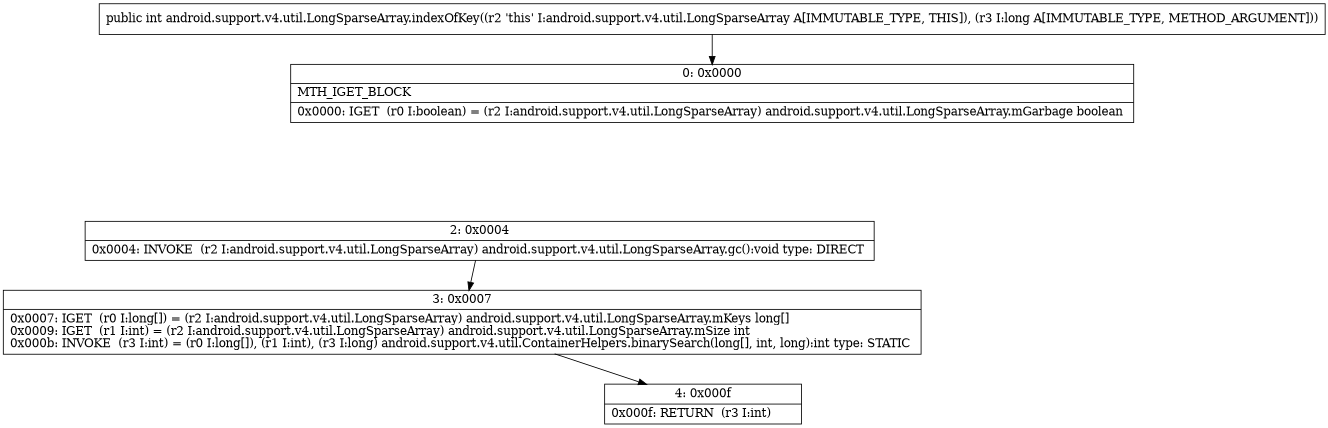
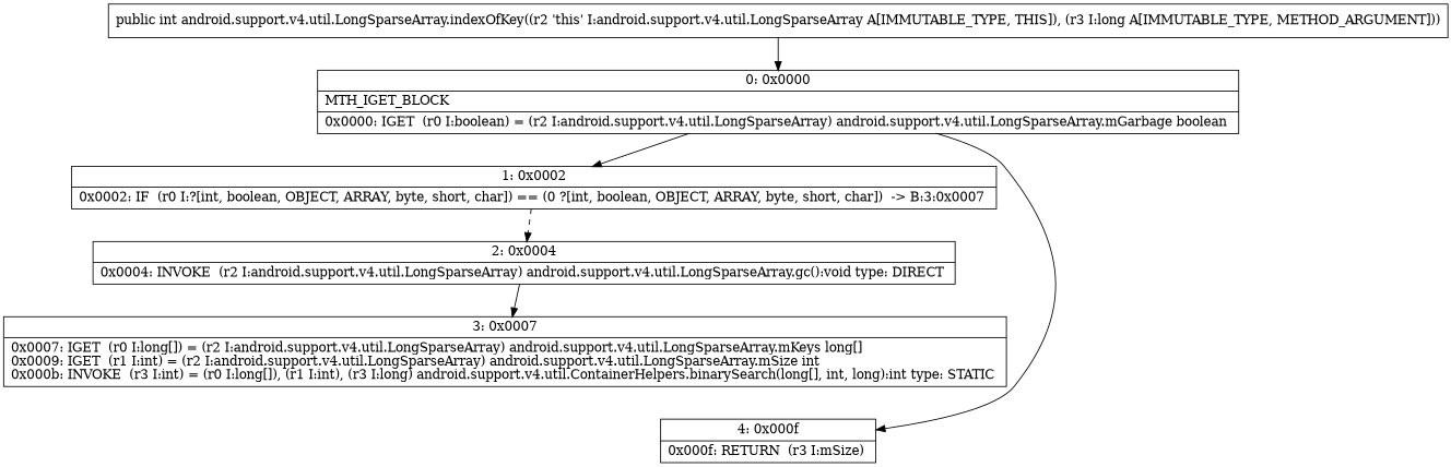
  digraph {
    node [shape=record]
    n1 [label="{0\:\ 0x0000|MTH_IGET_BLOCK\l|0x0000: IGET  (r0 I:boolean) = (r2 I:android.support.v4.util.LongSparseArray) android.support.v4.util.LongSparseArray.mGarbage boolean \l}"]
+   n2 [label="{1\:\ 0x0002|0x0002: IF  (r0 I:?[int, boolean, OBJECT, ARRAY, byte, short, char]) == (0 ?[int, boolean, OBJECT, ARRAY, byte, short, char])  \-\> B:3:0x0007 \l}"]
    n3 [label="{2\:\ 0x0004|0x0004: INVOKE  (r2 I:android.support.v4.util.LongSparseArray) android.support.v4.util.LongSparseArray.gc():void type: DIRECT \l}"]
    n4 [label="{3\:\ 0x0007|0x0007: IGET  (r0 I:long[]) = (r2 I:android.support.v4.util.LongSparseArray) android.support.v4.util.LongSparseArray.mKeys long[] \l0x0009: IGET  (r1 I:int) = (r2 I:android.support.v4.util.LongSparseArray) android.support.v4.util.LongSparseArray.mSize int \l0x000b: INVOKE  (r3 I:int) = (r0 I:long[]), (r1 I:int), (r3 I:long) android.support.v4.util.ContainerHelpers.binarySearch(long[], int, long):int type: STATIC \l}"]
-   n5 [label="{4\:\ 0x000f|0x000f: RETURN  (r3 I:int) \l}"]
+   n5 [label="{4\:\ 0x000f|0x000f: RETURN  (r3 I:mSize) \l}"]
    n6 [label="{public int android.support.v4.util.LongSparseArray.indexOfKey((r2 'this' I:android.support.v4.util.LongSparseArray A[IMMUTABLE_TYPE, THIS]), (r3 I:long A[IMMUTABLE_TYPE, METHOD_ARGUMENT])) }"]
+   n1 -> n2
+   n2 -> n3 [style=dashed]
    n3 -> n4
-   n4 -> n5
+   n1 -> n5
    n6 -> n1
  }
